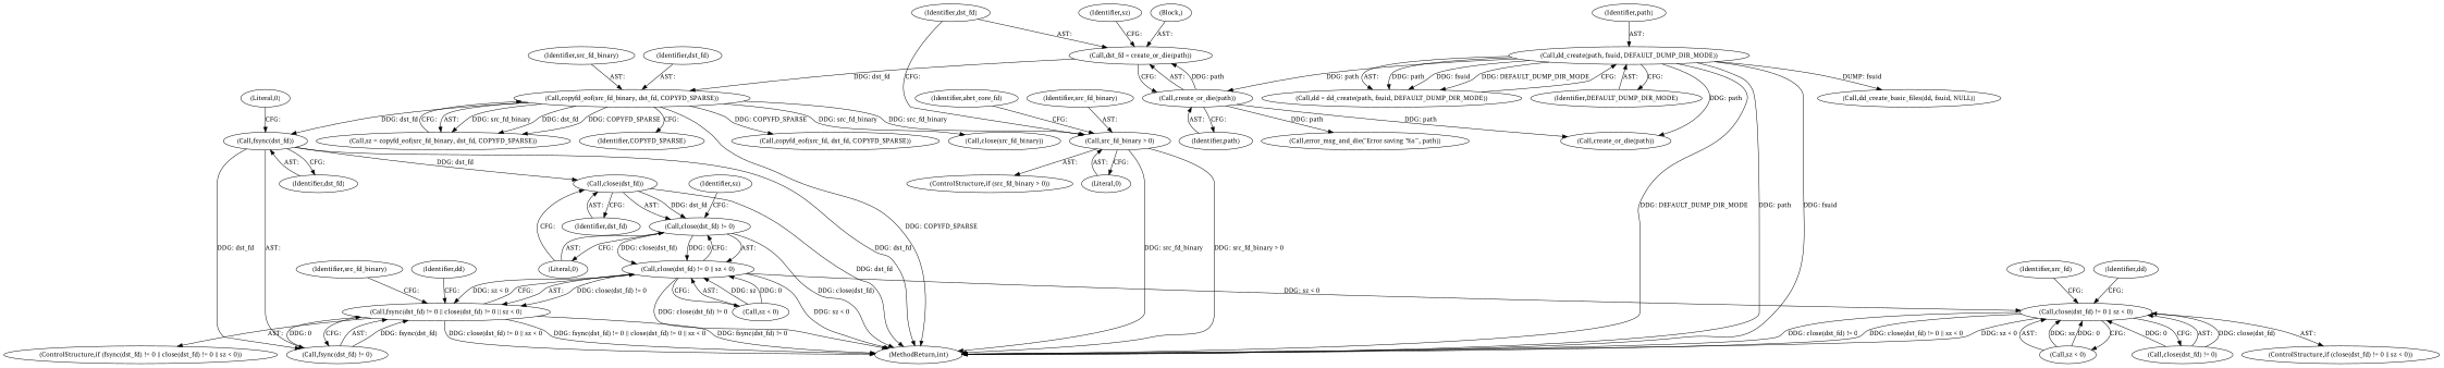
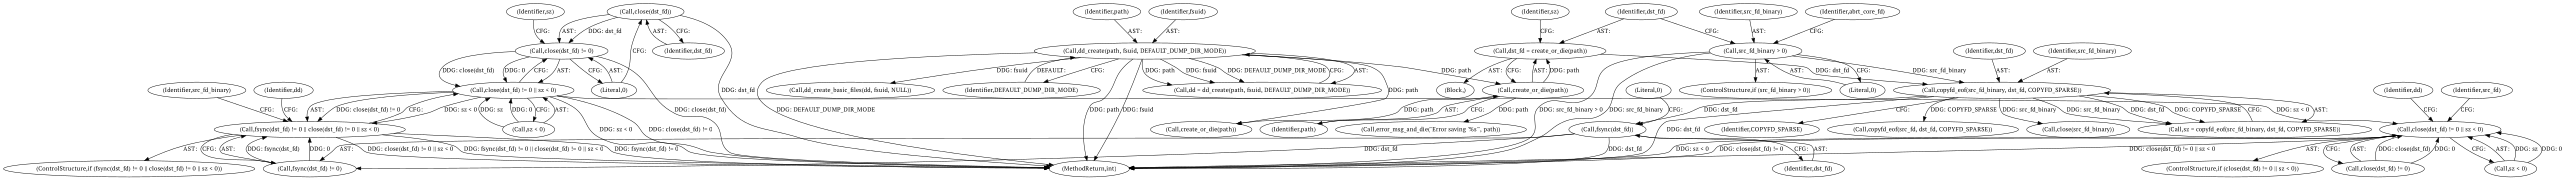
  digraph {
    fontname="PT Serif"
    node [fontname="PT Serif"]
    edge [fontname="PT Serif"]
    n1 [label="(Call,close(dst_fd))"]
    n2 [label="(Call,close(dst_fd) != 0)"]
    n3 [label="(MethodReturn,int)"]
    n4 [label="(Identifier,dst_fd)"]
    n5 [label="(Call,close(dst_fd) != 0 || sz < 0)"]
    n6 [label="(Literal,0)"]
    n7 [label="(Call,fsync(dst_fd))"]
    n8 [label="(Identifier,dst_fd)"]
    n9 [label="(Call,fsync(dst_fd) != 0)"]
    n10 [label="(Call,fsync(dst_fd) != 0 || close(dst_fd) != 0 || sz < 0)"]
    n11 [label="(Call,copyfd_eof(src_fd_binary, dst_fd, COPYFD_SPARSE))"]
    n12 [label="(Call,copyfd_eof(src_fd, dst_fd, COPYFD_SPARSE))"]
    n13 [label="(Call,close(src_fd_binary))"]
    n14 [label="(Call,sz = copyfd_eof(src_fd_binary, dst_fd, COPYFD_SPARSE))"]
    n15 [label="(Identifier,COPYFD_SPARSE)"]
    n16 [label="(Call,src_fd_binary > 0)"]
    n17 [label="(ControlStructure,if (src_fd_binary > 0))"]
    n18 [label="(Literal,0)"]
    n19 [label="(Call,dst_fd = create_or_die(path))"]
    n20 [label="(Call,create_or_die(path))"]
    n21 [label="(Block,)"]
    n22 [label="(Identifier,path)"]
    n23 [label="(Call,error_msg_and_die(\"Error saving '%s'\", path))"]
    n24 [label="(Call,create_or_die(path))"]
    n25 [label="(Call,dd_create(path, fsuid, DEFAULT_DUMP_DIR_MODE))"]
    n26 [label="(Call,dd_create_basic_files(dd, fsuid, NULL))"]
    n27 [label="(Identifier,DEFAULT_DUMP_DIR_MODE)"]
    n28 [label="(Call,dd = dd_create(path, fsuid, DEFAULT_DUMP_DIR_MODE))"]
    n29 [label="(Call,close(dst_fd) != 0 || sz < 0)"]
    n30 [label="(Call,sz < 0)"]
    n31 [label="(ControlStructure,if (fsync(dst_fd) != 0 || close(dst_fd) != 0 || sz < 0))"]
    n32 [label="(ControlStructure,if (close(dst_fd) != 0 || sz < 0))"]
    n33 [label="(Call,close(dst_fd) != 0)"]
    n34 [label="(Call,sz < 0)"]
    n35 [label="(Identifier,dst_fd)"]
    n36 [label="(Literal,0)"]
    n37 [label="(Identifier,src_fd_binary)"]
    n38 [label="(Identifier,abrt_core_fd)"]
    n39 [label="(Identifier,sz)"]
    n40 [label="(Identifier,src_fd_binary)"]
    n41 [label="(Identifier,sz)"]
    n42 [label="(Identifier,src_fd_binary)"]
+   n43 [label="(Identifier,fsuid)"]
    n44 [label="(Identifier,path)"]
    n45 [label="(Identifier,dd)"]
    n46 [label="(Identifier,dd)"]
    n47 [label="(Identifier,dst_fd)"]
    n48 [label="(Identifier,src_fd)"]
    n1 -> n2 [label="AST: "]
    n1 -> n2 [label="DDG: dst_fd"]
    n1 -> n3 [label="DDG: dst_fd"]
    n1 -> n4 [label="CFG: "]
    n2 -> n3 [label="DDG: close(dst_fd)"]
    n2 -> n5 [label="AST: "]
    n2 -> n5 [label="DDG: close(dst_fd)"]
    n2 -> n5 [label="DDG: 0"]
    n2 -> n6 [label="CFG: "]
    n4 -> n1 [label="AST: "]
    n5 -> n2 [label="CFG: "]
    n5 -> n3 [label="DDG: sz < 0"]
    n5 -> n3 [label="DDG: close(dst_fd) != 0"]
    n5 -> n10 [label="AST: "]
    n5 -> n10 [label="DDG: close(dst_fd) != 0"]
    n5 -> n10 [label="DDG: sz < 0"]
    n5 -> n29 [label="DDG: sz < 0"]
    n5 -> n30 [label="CFG: "]
    n6 -> n1 [label="CFG: "]
    n6 -> n2 [label="AST: "]
-   n7 -> n1 [label="DDG: dst_fd"]
    n7 -> n3 [label="DDG: dst_fd"]
    n7 -> n8 [label="CFG: "]
    n7 -> n9 [label="AST: "]
    n7 -> n9 [label="DDG: dst_fd"]
    n8 -> n7 [label="AST: "]
    n9 -> n10 [label="AST: "]
    n9 -> n10 [label="DDG: fsync(dst_fd)"]
    n9 -> n10 [label="DDG: 0"]
    n10 -> n3 [label="DDG: close(dst_fd) != 0 || sz < 0"]
    n10 -> n3 [label="DDG: fsync(dst_fd) != 0 || close(dst_fd) != 0 || sz < 0"]
    n10 -> n3 [label="DDG: fsync(dst_fd) != 0"]
    n10 -> n5 [label="CFG: "]
    n10 -> n9 [label="CFG: "]
    n10 -> n31 [label="AST: "]
-   n11 -> n3 [label="DDG: COPYFD_SPARSE"]
+   n11 -> n3 [label="DDG: dst_fd"]
    n11 -> n7 [label="DDG: dst_fd"]
    n11 -> n12 [label="DDG: COPYFD_SPARSE"]
    n11 -> n13 [label="DDG: src_fd_binary"]
    n11 -> n14 [label="AST: "]
    n11 -> n14 [label="DDG: src_fd_binary"]
    n11 -> n14 [label="DDG: dst_fd"]
    n11 -> n14 [label="DDG: COPYFD_SPARSE"]
    n11 -> n15 [label="CFG: "]
    n14 -> n11 [label="CFG: "]
    n16 -> n3 [label="DDG: src_fd_binary > 0"]
    n16 -> n3 [label="DDG: src_fd_binary"]
-   n11 -> n16 [label="DDG: src_fd_binary"]
+   n16 -> n11 [label="DDG: src_fd_binary"]
    n16 -> n17 [label="AST: "]
    n16 -> n18 [label="CFG: "]
    n18 -> n16 [label="AST: "]
    n19 -> n11 [label="DDG: dst_fd"]
    n19 -> n20 [label="CFG: "]
-   n21 -> n19 [label="AST: "]
+   n19 -> n21 [label="AST: "]
    n20 -> n19 [label="AST: "]
    n20 -> n19 [label="DDG: path"]
    n20 -> n22 [label="CFG: "]
    n20 -> n23 [label="DDG: path"]
    n20 -> n24 [label="DDG: path"]
    n22 -> n20 [label="AST: "]
    n25 -> n3 [label="DDG: DEFAULT_DUMP_DIR_MODE"]
    n25 -> n3 [label="DDG: path"]
    n25 -> n3 [label="DDG: fsuid"]
    n25 -> n20 [label="DDG: path"]
    n25 -> n24 [label="DDG: path"]
-   n25 -> n26 [label="DUMP: fsuid"]
+   n25 -> n26 [label="DDG: fsuid"]
    n25 -> n27 [label="CFG: "]
    n25 -> n28 [label="AST: "]
    n25 -> n28 [label="DDG: path"]
    n25 -> n28 [label="DDG: fsuid"]
    n25 -> n28 [label="DDG: DEFAULT_DUMP_DIR_MODE"]
-   n27 -> n25 [label="AST: "]
+   n27 -> n25 [label="DEFAULT: "]
    n28 -> n25 [label="CFG: "]
    n29 -> n3 [label="DDG: close(dst_fd) != 0"]
    n29 -> n3 [label="DDG: close(dst_fd) != 0 || sz < 0"]
    n29 -> n3 [label="DDG: sz < 0"]
    n29 -> n32 [label="AST: "]
    n29 -> n33 [label="CFG: "]
    n29 -> n34 [label="CFG: "]
    n30 -> n5 [label="AST: "]
    n30 -> n5 [label="DDG: sz"]
    n30 -> n5 [label="DDG: 0"]
    n33 -> n29 [label="AST: "]
    n33 -> n29 [label="DDG: close(dst_fd)"]
    n33 -> n29 [label="DDG: 0"]
    n34 -> n29 [label="AST: "]
    n34 -> n29 [label="DDG: sz"]
    n34 -> n29 [label="DDG: 0"]
    n35 -> n16 [label="CFG: "]
    n35 -> n19 [label="AST: "]
    n36 -> n7 [label="CFG: "]
    n37 -> n11 [label="AST: "]
    n38 -> n16 [label="CFG: "]
    n39 -> n2 [label="CFG: "]
    n40 -> n10 [label="CFG: "]
    n41 -> n19 [label="CFG: "]
    n42 -> n16 [label="AST: "]
+   n43 -> n25 [label="AST: "]
    n44 -> n25 [label="AST: "]
    n45 -> n10 [label="CFG: "]
    n46 -> n29 [label="CFG: "]
    n47 -> n11 [label="AST: "]
    n48 -> n29 [label="CFG: "]
  }
